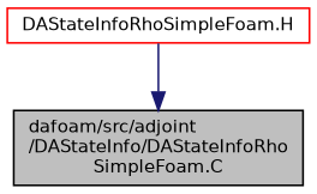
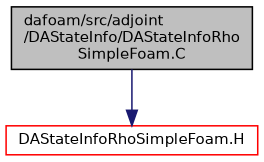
  digraph {
    node [fontname=Helvetica fontsize=10 shape=record]
    n1 [color=black fillcolor=grey75 fontcolor=black height=0.2 label="dafoam/src/adjoint\l/DAStateInfo/DAStateInfoRho\lSimpleFoam.C" style=filled width=0.4]
    n2 [color=red height=0.2 label="DAStateInfoRhoSimpleFoam.H" width=0.4]
-   n2 -> n1 [color=midnightblue fontname=Helvetica fontsize=10 labelfontname=Helvetica labelfontsize=10 style=solid]
+   n1 -> n2 [color=midnightblue fontname=Helvetica fontsize=10 labelfontname=Helvetica labelfontsize=10 style=solid]
  }
